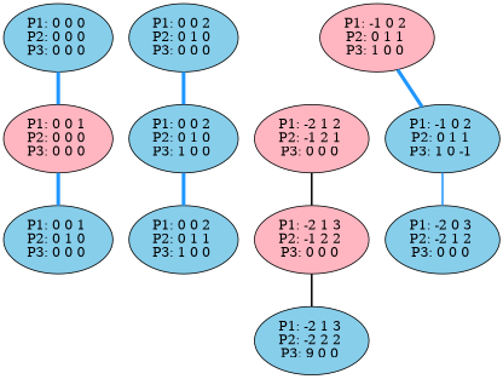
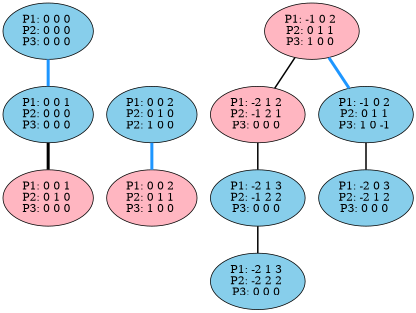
  graph {
    color=black
    node [fillcolor=skyblue style=filled]
    edge [color="#1E96FF" penwidth=4.0 style=bold]
    n1 [label="P1: 0 0 0 \nP2: 0 0 0 \nP3: 0 0 0 \n"]
-   n2 [fillcolor=lightpink label="P1: 0 0 1 \nP2: 0 0 0 \nP3: 0 0 0 \n"]
-   n3 [label="P1: 0 0 1 \nP2: 0 1 0 \nP3: 0 0 0 \n"]
-   n4 [label="P1: 0 0 2 \nP2: 0 1 0 \nP3: 0 0 0 \n"]
-   n5 [label="P1: 0 0 2 \nP2: 0 1 0 \nP3: 1 0 0 \n"]
-   n6 [label="P1: 0 0 2 \nP2: 0 1 1 \nP3: 1 0 0 \n"]
+   n2 [label="P1: 0 0 1 \nP2: 0 0 0 \nP3: 0 0 0 \n"]
+   n3 [fillcolor=lightpink label="P1: 0 0 1 \nP2: 0 1 0 \nP3: 0 0 0 \n"]
+   n5 [label="P1: 0 0 2 \nP2: 0 1 0 \nP2: 1 0 0 \n"]
+   n6 [fillcolor=lightpink label="P1: 0 0 2 \nP2: 0 1 1 \nP3: 1 0 0 \n"]
    n7 [fillcolor=lightpink label="P1: -1 0 2 \nP2: 0 1 1 \nP3: 1 0 0 \n"]
    n8 [fillcolor=lightpink label="P1: -2 1 2 \nP2: -1 2 1 \nP3: 0 0 0 \n"]
    n9 [label="P1: -1 0 2 \nP2: 0 1 1 \nP3: 1 0 -1 \n"]
-   n10 [fillcolor=lightpink label="P1: -2 1 3 \nP2: -1 2 2 \nP3: 0 0 0 \n"]
+   n10 [label="P1: -2 1 3 \nP2: -1 2 2 \nP3: 0 0 0 \n"]
    n11 [label="P1: -2 0 3 \nP2: -2 1 2 \nP3: 0 0 0 \n"]
-   n12 [label="P1: -2 1 3 \nP2: -2 2 2 \nP3: 9 0 0 \n"]
+   n12 [label="P1: -2 1 3 \nP2: -2 2 2 \nP3: 0 0 0 \n"]
    n1 -- n2
-   n2 -- n3
-   n4 -- n5
+   n2 -- n3 [color=black]
    n5 -- n6
+   n7 -- n8 [color=black penwidth=""]
    n7 -- n9
    n8 -- n10 [color=black penwidth=""]
-   n9 -- n11 [penwidth=""]
+   n9 -- n11 [color=black penwidth=""]
    n10 -- n12 [color=black penwidth=""]
  }
